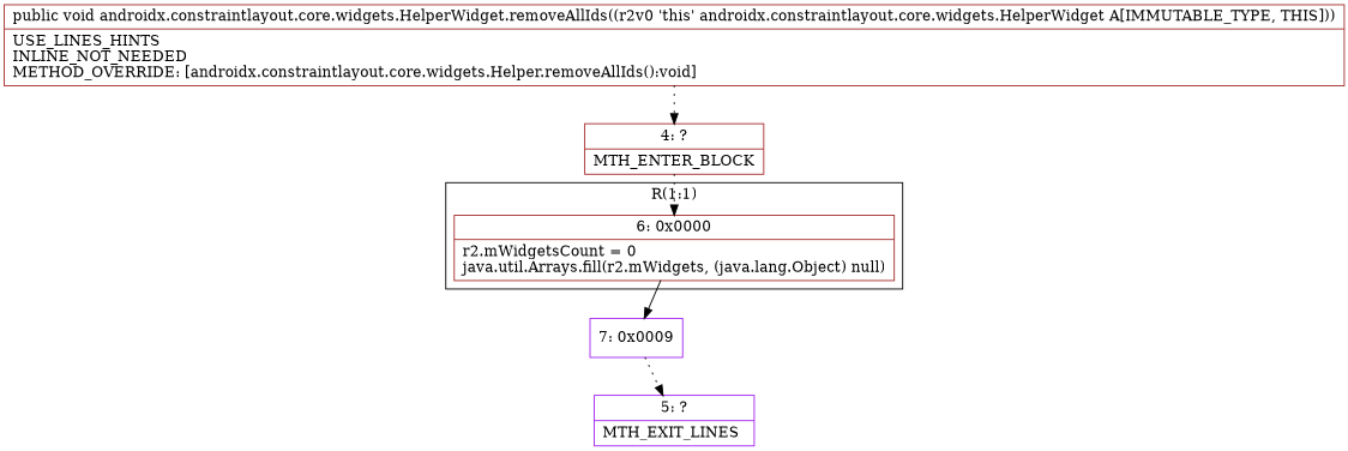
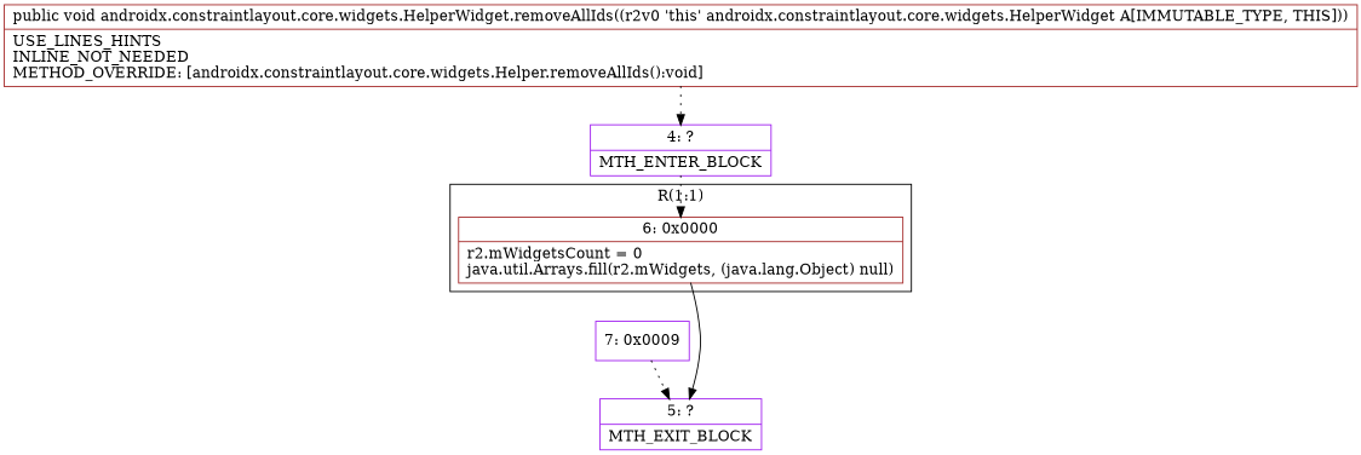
  digraph {
    node [color=brown shape=record]
    edge [style=dotted]
    n1 [label="{6\:\ 0x0000|r2.mWidgetsCount = 0\ljava.util.Arrays.fill(r2.mWidgets, (java.lang.Object) null)\l}"]
    n2 [color=purple label="{7\:\ 0x0009}"]
-   n3 [color=purple label="{5\:\ ?|MTH_EXIT_LINES\l}"]
-   n4 [label="{4\:\ ?|MTH_ENTER_BLOCK\l}"]
+   n3 [color=purple label="{5\:\ ?|MTH_EXIT_BLOCK\l}"]
+   n4 [color=purple label="{4\:\ ?|MTH_ENTER_BLOCK\l}"]
    n5 [label="{public void androidx.constraintlayout.core.widgets.HelperWidget.removeAllIds((r2v0 'this' androidx.constraintlayout.core.widgets.HelperWidget A[IMMUTABLE_TYPE, THIS]))  | USE_LINES_HINTS\lINLINE_NOT_NEEDED\lMETHOD_OVERRIDE: [androidx.constraintlayout.core.widgets.Helper.removeAllIds():void]\l}"]
    subgraph cluster_1 {
      label="R(1:1)"
      n1
    }
-   n1 -> n2 [style=solid]
+   n1 -> n3 [style=solid]
    n2 -> n3
    n4 -> n1
    n5 -> n4
  }
